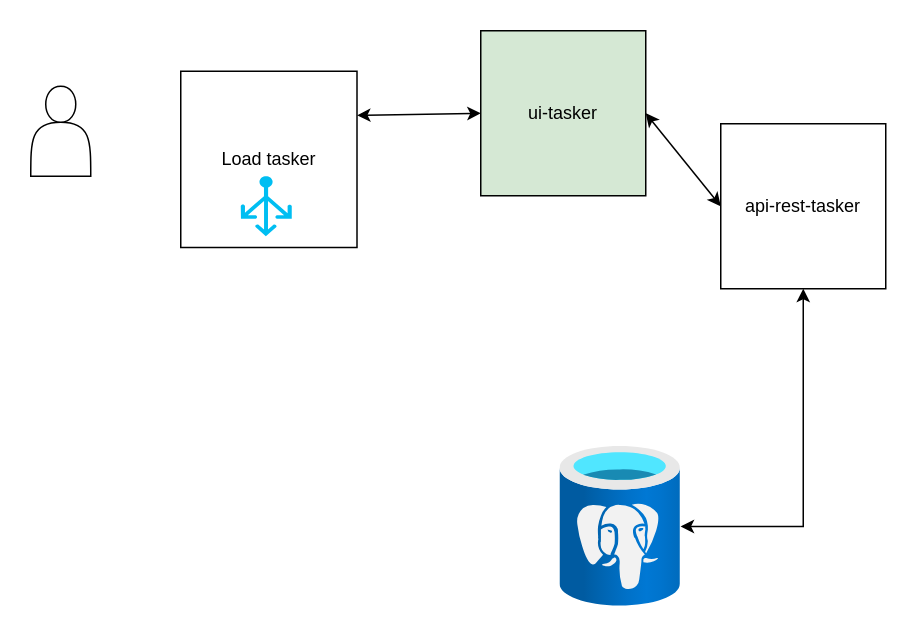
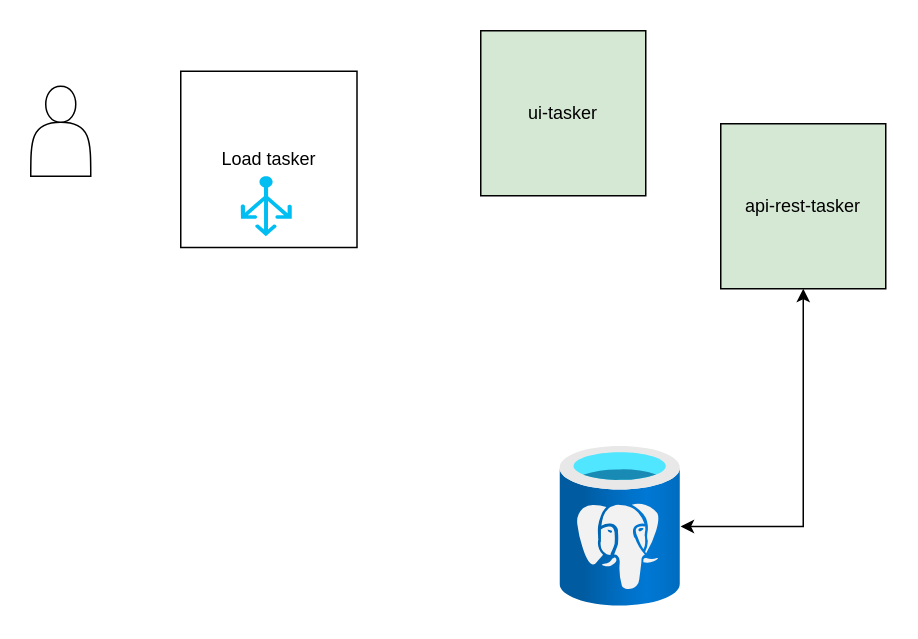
  <mxCell id="0" />
  <mxCell id="1" parent="0" />
  <mxCell id="2" value="Load tasker" style="whiteSpace=wrap;html=1;aspect=fixed;" vertex="1" parent="1"><mxGeometry x="120" y="47" width="117.5" height="117.5" as="geometry" /></mxCell>
  <mxCell id="3" value="ui-tasker" style="whiteSpace=wrap;html=1;aspect=fixed;fillColor=#d5e8d4;" parent="1" vertex="1"><mxGeometry x="320" y="20" width="110" height="110" as="geometry" /></mxCell>
- <mxCell id="4" value="api-rest-tasker" style="whiteSpace=wrap;html=1;aspect=fixed;" parent="1" vertex="1"><mxGeometry x="480" y="82" width="110" height="110" as="geometry" /></mxCell>
- <mxCell id="5" value="" style="endArrow=classic;startArrow=classic;html=1;rounded=0;entryX=0;entryY=0.5;entryDx=0;entryDy=0;exitX=1;exitY=0.5;exitDx=0;exitDy=0;startFill=1;" parent="1" source="3" target="4" edge="1"><mxGeometry width="50" height="50" relative="1" as="geometry"><mxPoint x="390" y="617" as="sourcePoint" /><mxPoint x="440" y="567" as="targetPoint" /></mxGeometry></mxCell>
+ <mxCell id="4" value="api-rest-tasker" style="whiteSpace=wrap;html=1;aspect=fixed;fillColor=#d5e8d4;" parent="1" vertex="1"><mxGeometry x="480" y="82" width="110" height="110" as="geometry" /></mxCell>
  <mxCell id="6" value="" style="verticalLabelPosition=bottom;html=1;verticalAlign=top;align=center;strokeColor=none;fillColor=#00BEF2;shape=mxgraph.azure.load_balancer_generic;pointerEvents=1;" vertex="1" parent="1"><mxGeometry x="160" y="117" width="34" height="40" as="geometry" /></mxCell>
  <mxCell id="7" value="" style="shape=actor;whiteSpace=wrap;html=1;" vertex="1" parent="1"><mxGeometry x="20" y="57" width="40" height="60" as="geometry" /></mxCell>
- <mxCell id="8" value="" style="endArrow=classic;startArrow=classic;html=1;rounded=0;entryX=1;entryY=0.25;entryDx=0;entryDy=0;exitX=0;exitY=0.5;exitDx=0;exitDy=0;startFill=1;" edge="1" parent="1" source="3" target="2"><mxGeometry width="50" height="50" relative="1" as="geometry"><mxPoint x="390" y="377" as="sourcePoint" /><mxPoint x="300" y="127" as="targetPoint" /></mxGeometry></mxCell>
  <mxCell id="9" value="" style="shape=image;html=1;verticalAlign=top;verticalLabelPosition=bottom;labelBackgroundColor=#ffffff;imageAspect=0;aspect=fixed;image=https://cdn1.iconfinder.com/data/icons/unicons-line-vol-5/24/react-128.png" vertex="1" parent="1"><mxGeometry x="380" y="82" width="50" height="50" as="geometry" /></mxCell>
  <mxCell id="10" style="edgeStyle=orthogonalEdgeStyle;rounded=0;orthogonalLoop=1;jettySize=auto;html=1;entryX=0.5;entryY=1;entryDx=0;entryDy=0;startArrow=classic;startFill=1;" edge="1" parent="1" source="11" target="4"><mxGeometry relative="1" as="geometry" /></mxCell>
  <mxCell id="11" value="" style="aspect=fixed;html=1;points=[];align=center;image;fontSize=12;image=img/lib/azure2/databases/Azure_Database_PostgreSQL_Server.svg;" vertex="1" parent="1"><mxGeometry x="373" y="297" width="80.25" height="107" as="geometry" /></mxCell>
  <mxCell id="12" value="" style="shape=image;html=1;verticalAlign=top;verticalLabelPosition=bottom;labelBackgroundColor=#ffffff;imageAspect=0;aspect=fixed;image=https://cdn4.iconfinder.com/data/icons/carnival-filled-line/32/witch_carnival_witchcraft_magician_wizard_october-128.png" vertex="1" parent="1"><mxGeometry x="550" y="147" width="40" height="40" as="geometry" /></mxCell>
  <mxCell id="13" value="" style="shape=image;imageAspect=0;aspect=fixed;verticalLabelPosition=bottom;verticalAlign=top;image=https://www.nginx.com/wp-content/uploads/2020/05/NGINX-product-icon.svg;" vertex="1" parent="1"><mxGeometry x="320" y="60" width="30" height="30" as="geometry" /></mxCell>
